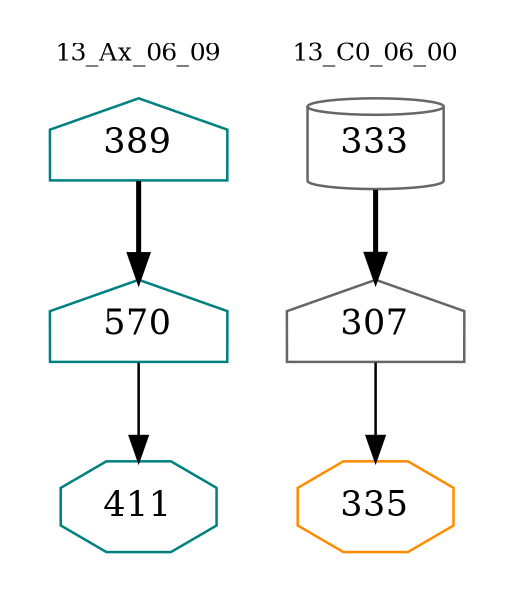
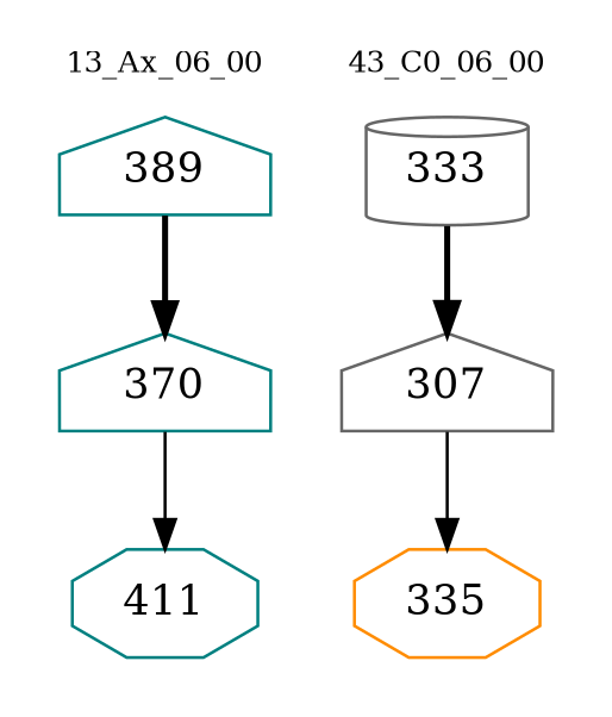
  digraph {
    node [color=teal shape=house]
    edge [color=black style=bold]
    n1 [label=389]
-   n2 [label=570]
+   n2 [label=370]
    n3 [label=411 shape=octagon]
    n4 [color=gray40 label=333 shape=cylinder]
    n5 [color=gray40 label=307]
    n6 [color=darkorange label=335 shape=octagon]
    subgraph cluster_1 {
      color=white
      fontsize=10
-     label="13_Ax_06_09"
+     label="13_Ax_06_00"
      n1
      n2
      n3
    }
    subgraph cluster_2 {
      color=white
      fontsize=10
-     label="13_C0_06_00"
+     label="43_C0_06_00"
      n4
      n5
      n6
    }
    n1 -> n2
    n2 -> n3 [style=solid]
    n4 -> n5
    n5 -> n6 [style=solid]
  }
